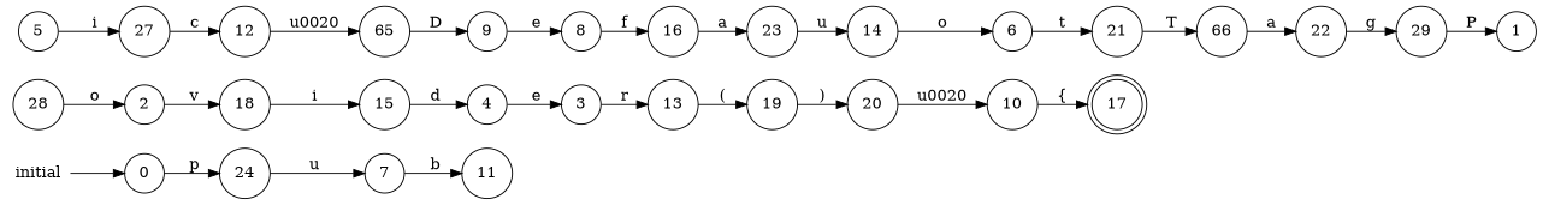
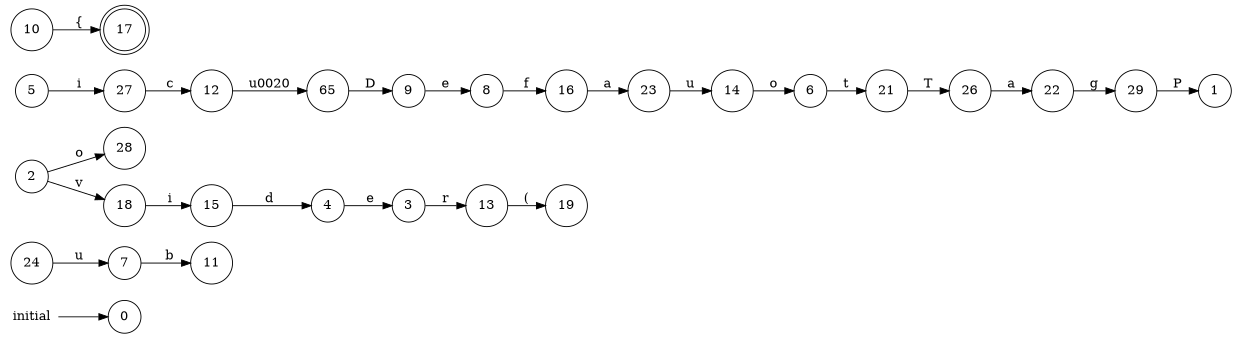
  digraph {
    rankdir=LR
    node [shape=circle]
    0
    24
    7
    initial [shape=plaintext]
    11
    28
    2
    18
    15
    4
    3
    13
    19
-   20
    5
    27
    12
    n18 [label=65]
    6
    21
-   26 [label=66]
+   26
    22
    8
    16
    23
    14
    9
    17 [shape=doublecircle]
    10
    29
    1
-   0 -> 24 [label=p]
    24 -> 7 [label=u]
    7 -> 11 [label=b]
    initial -> 0
-   28 -> 2 [label=o]
+   2 -> 28 [label=o]
    2 -> 18 [label=v]
    18 -> 15 [label=i]
    15 -> 4 [label=d]
    4 -> 3 [label=e]
    3 -> 13 [label=r]
    13 -> 19 [label="("]
-   19 -> 20 [label=")"]
-   20 -> 10 [label="\u0020"]
    5 -> 27 [label=i]
    27 -> 12 [label=c]
    12 -> n18 [label="\u0020"]
    n18 -> 9 [label=D]
    6 -> 21 [label=t]
    21 -> 26 [label=T]
    26 -> 22 [label=a]
    22 -> 29 [label=g]
    8 -> 16 [label=f]
    16 -> 23 [label=a]
    23 -> 14 [label=u]
    14 -> 6 [label=o]
    9 -> 8 [label=e]
    10 -> 17 [label="{"]
    29 -> 1 [label=P]
  }
